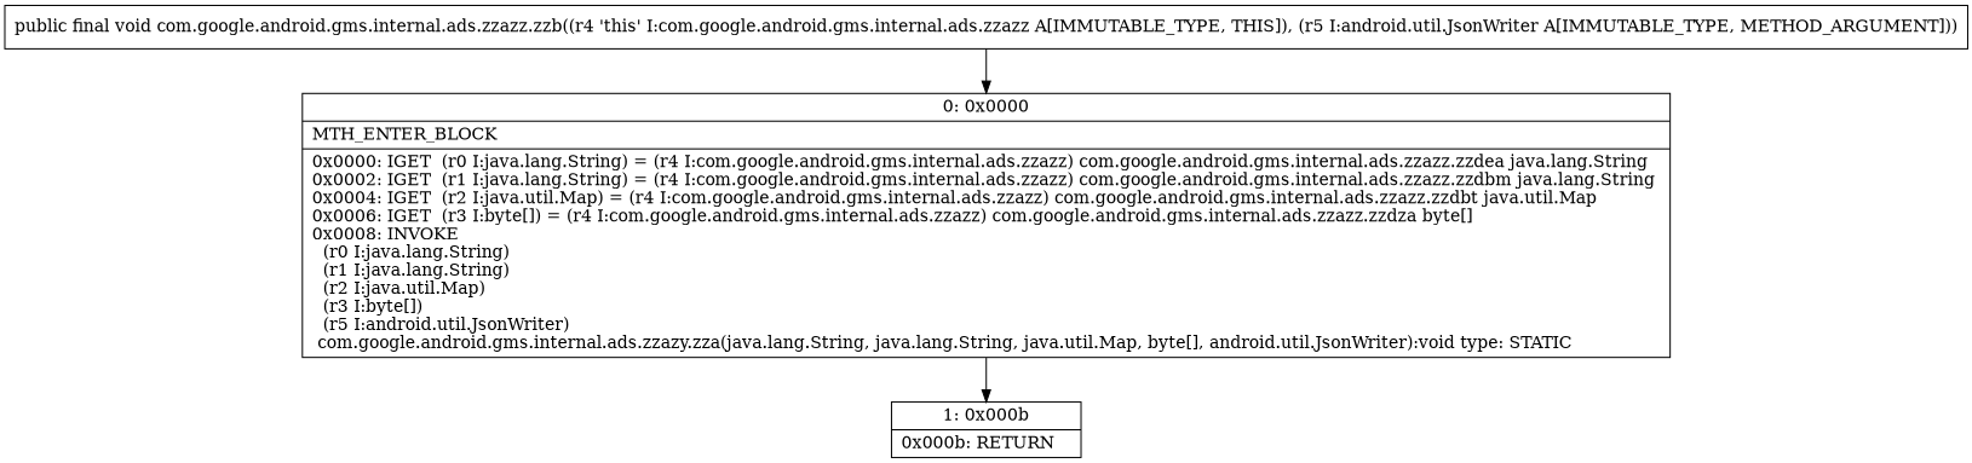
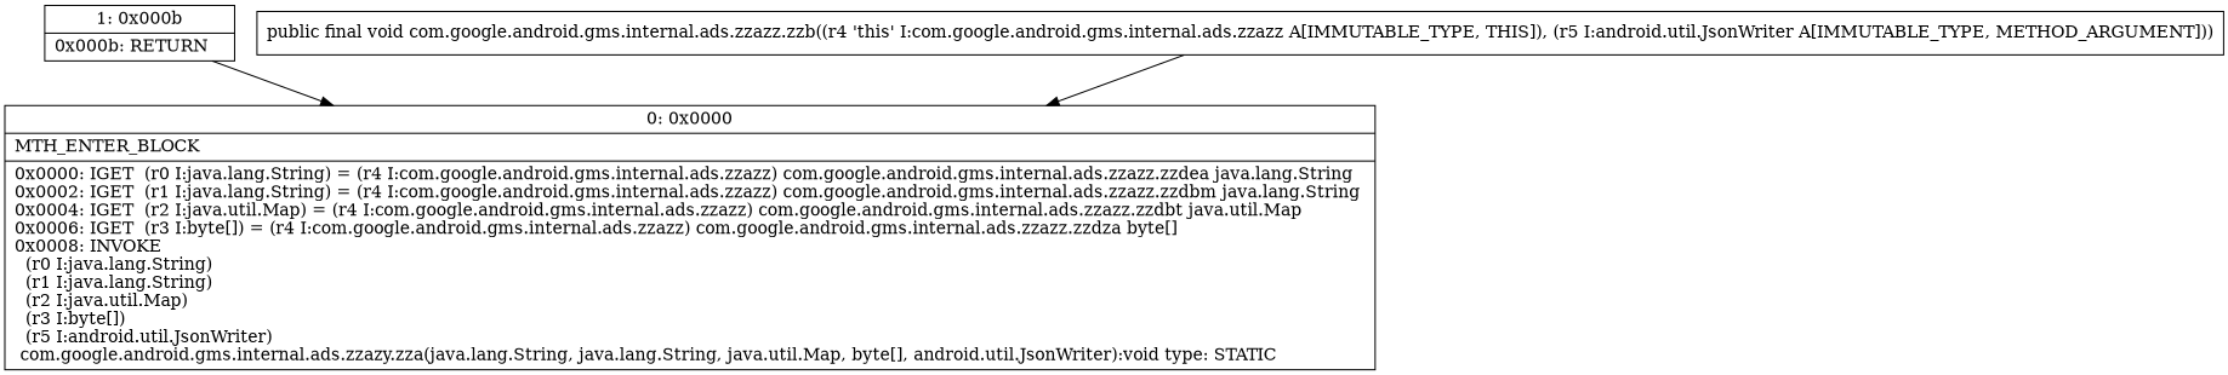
  digraph {
    node [shape=record]
    n1 [label="{0\:\ 0x0000|MTH_ENTER_BLOCK\l|0x0000: IGET  (r0 I:java.lang.String) = (r4 I:com.google.android.gms.internal.ads.zzazz) com.google.android.gms.internal.ads.zzazz.zzdea java.lang.String \l0x0002: IGET  (r1 I:java.lang.String) = (r4 I:com.google.android.gms.internal.ads.zzazz) com.google.android.gms.internal.ads.zzazz.zzdbm java.lang.String \l0x0004: IGET  (r2 I:java.util.Map) = (r4 I:com.google.android.gms.internal.ads.zzazz) com.google.android.gms.internal.ads.zzazz.zzdbt java.util.Map \l0x0006: IGET  (r3 I:byte[]) = (r4 I:com.google.android.gms.internal.ads.zzazz) com.google.android.gms.internal.ads.zzazz.zzdza byte[] \l0x0008: INVOKE  \l  (r0 I:java.lang.String)\l  (r1 I:java.lang.String)\l  (r2 I:java.util.Map)\l  (r3 I:byte[])\l  (r5 I:android.util.JsonWriter)\l com.google.android.gms.internal.ads.zzazy.zza(java.lang.String, java.lang.String, java.util.Map, byte[], android.util.JsonWriter):void type: STATIC \l}"]
    n2 [label="{1\:\ 0x000b|0x000b: RETURN   \l}"]
    n3 [label="{public final void com.google.android.gms.internal.ads.zzazz.zzb((r4 'this' I:com.google.android.gms.internal.ads.zzazz A[IMMUTABLE_TYPE, THIS]), (r5 I:android.util.JsonWriter A[IMMUTABLE_TYPE, METHOD_ARGUMENT])) }"]
-   n1 -> n2
+   n2 -> n1
    n3 -> n1
  }
